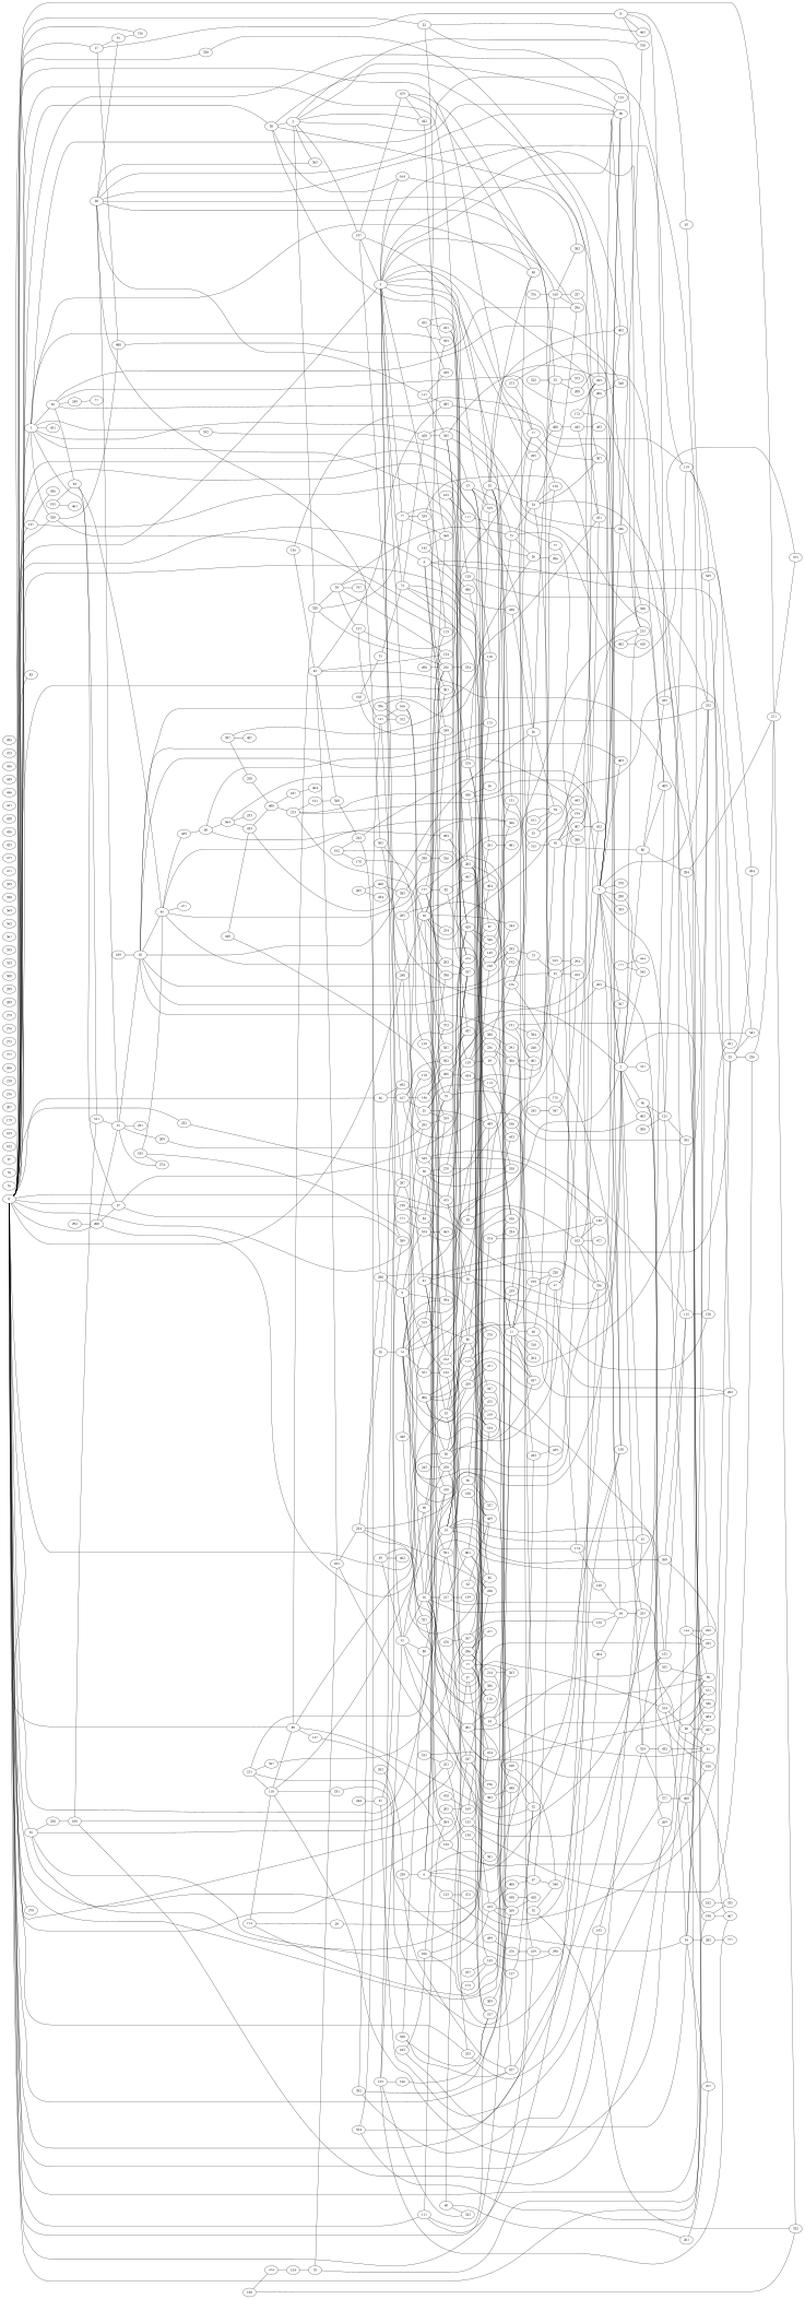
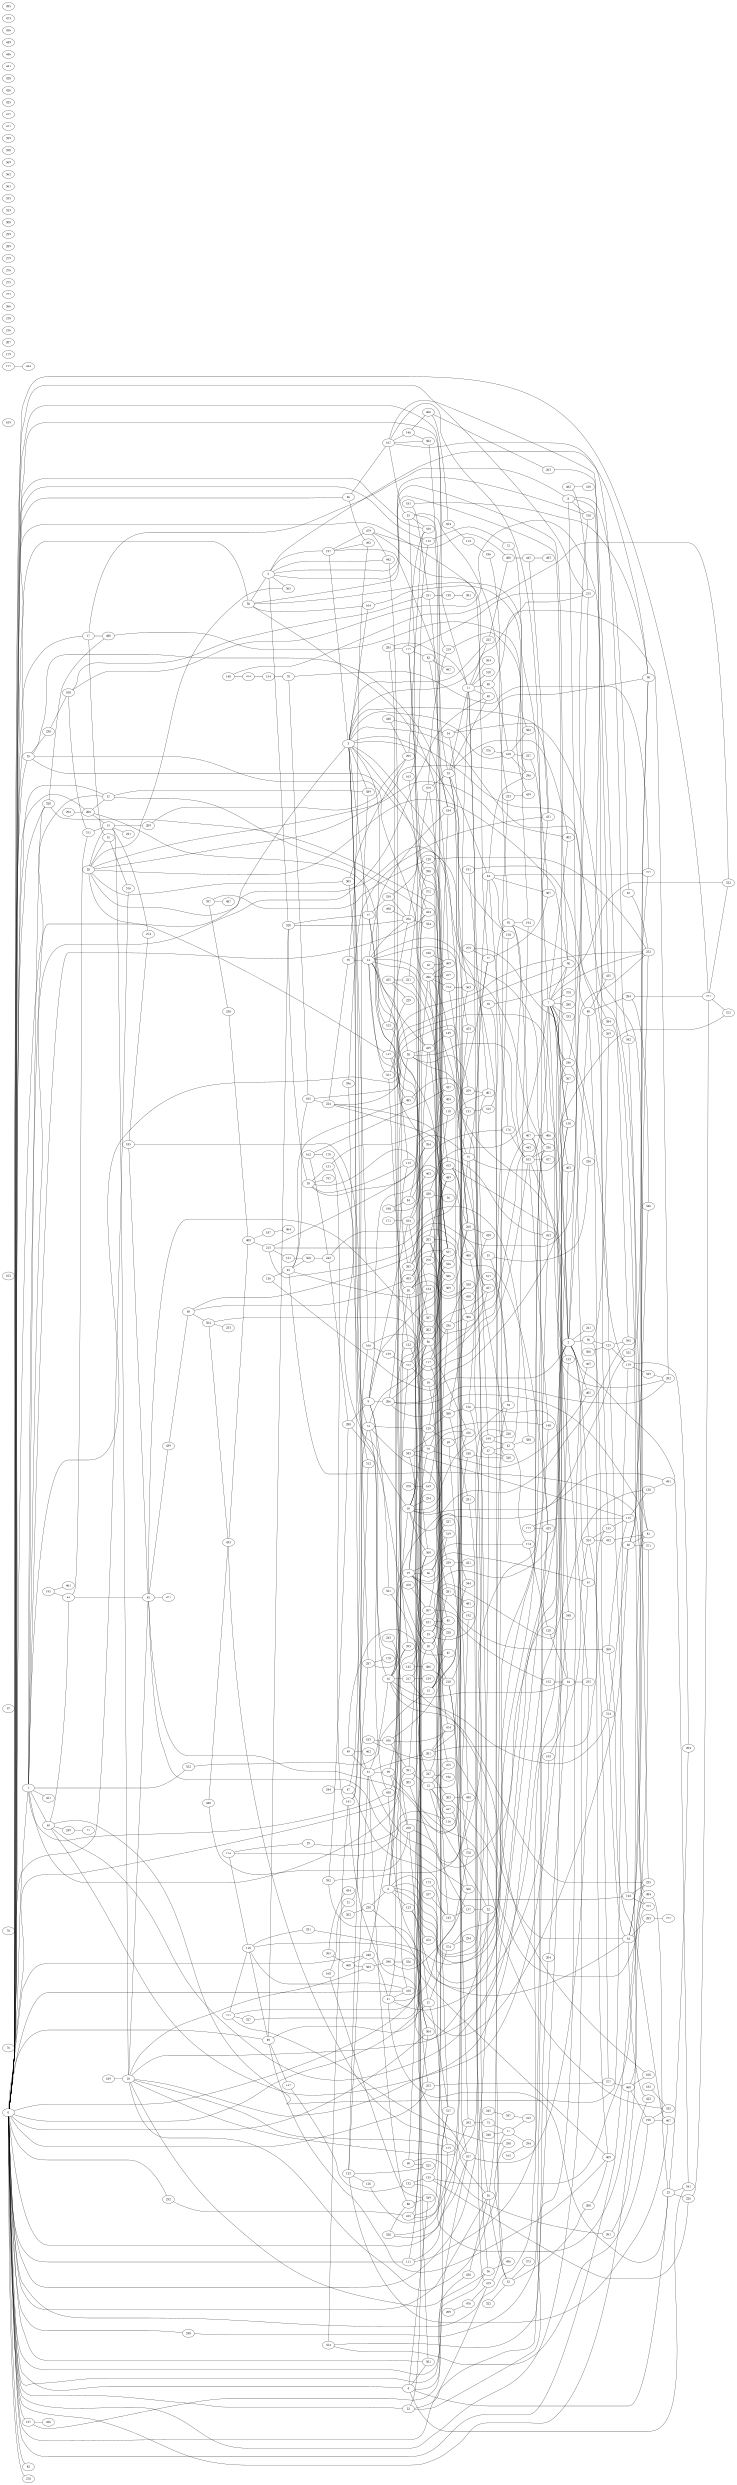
  graph {
    fontname="PT Serif"
    rankdir=LR
    node [fontname="PT Serif"]
    edge [fontname="PT Serif"]
    0
    1
    2
    3
    4
    11
    17
    22
    26
    27
    32
    35
    37
    38
    46
    57
    58
    81
    83
    89
    107
    111
    112
    137
    175
    200
    215
    219
    222
    232
    240
    253
    271
    278
    301
    304
    316
    328
    338
    359
    418
    419
    40
    65
    98
    352
    393
    424
    451
    458
    61
    80
    96
    206
    241
    324
    341
-   345
    405
    74
    77
    113
    119
    131
    158
    160
    164
    166
    287
    319
    371
    389
    431
    23
    349
    438
    48
    199
    225
    264
    310
    457
    8
    91
    480
    153
    465
    360
    94
    52
    433
    307
    184
    413
    238
    286
    5
    150
    406
    469
    167
    492
    317
    374
    270
    358
    407
    320
    53
    409
    147
    255
    180
    452
    72
    36
    436
    15
    30
    459
    415
    18
    41
    377
    332
    375
    85
    423
    298
    44
    249
    13
    385
    435
    284
    125
    314
    269
    282
    117
    155
    432
    447
    129
    236
    86
    339
    494
    329
    315
    296
    237
    382
    79
    159
    122
    178
    226
    90
    197
    318
    365
    442
    33
    479
    256
    39
    6
    67
    123
    212
    223
    42
    340
    357
    34
    472
    59
    7
    246
    252
    280
    333
    367
    370
    402
    403
    395
    144
    330
    63
    9
    16
    104
    118
    321
    394
    19
    64
    217
    235
    387
    176
    463
    10
    21
    45
    293
    383
    294
    412
    496
    202
    192
    366
    439
    471
    73
    290
    220
    488
    12
    116
    363
    475
    75
    87
    281
    24
    481
    14
    239
    260
    306
    313
    336
    351
    429
    489
    378
    421
    334
    379
    420
    401
    326
    149
    209
    231
    274
    295
    50
    66
    174
    268
    355
-   101 [label=801]
+   101
    108
    139
    20
    408
    134
    254
    344
    416
    491
    138
    210
    337
    69
    388
    404
    120
    115
    467
    227
    346
    103
    25
    93
    398
    194
    443
    208
    373
    400
    28
    142
    305
    485
    229
    51
    29
    259
    148
    477
    31
    453
    283
    422
    277
    100
    214
    427
    348
    151
    n307 [label=797]
    141
    391
    380
    213
    43
    105
    368
    224
    242
    311
    68
    146
    302
+   342
    47
    49
    462
    88
    99
    201
    250
    335
    474
    54
    55
    234
    437
    60
    247
    261
    325
    196
    303
    62
    71
    364
    493
    233
    203
    70
    76
    78
    82
    n351 [label=997]
    84
    372
    132
    92
    95
    97
    251
    130
    228
    102
    386
    106
    109
    110
    331
    114
    186
    121
    124
    126
    127
    128
    156
    291
    381
    135
    460
    190
    484
    133
    136
    140
    414
    154
    312
    143
    157
    145
    486
    466
    263
    454
    152
    161
    162
    170
    288
    163
    165
    168
    169
    171
    172
    173
    177
    444
    179
    181
    182
    183
    185
    187
    464
    188
    189
    191
    384
    193
    195
    461
    198
    490
    204
    205
    207
    211
    327
    267
    430
    56
    216
    218
    221
    445
    230
    243
    244
    245
    347
    248
    257
    258
    262
    265
    434
    468
    266
    272
    273
    275
    276
    279
    285
    289
    356
    292
    299
    300
    308
    309
    322
    323
    343
    350
    353
    354
    361
    362
    369
    376
    390
    392
    396
    397
    487
    399
    411
    417
    425
    426
    428
    440
    441
    483
    446
    448
    449
    450
    455
    456
    470
    473
    476
    478
    482
    410
    495
    498
    499
    0 -- 1
    0 -- 2
    0 -- 3
    0 -- 4
    0 -- 11
    0 -- 17
    0 -- 22
    0 -- 26
    0 -- 27
    0 -- 32
    0 -- 35
    0 -- 37
    0 -- 38
    0 -- 46
    0 -- 57
    0 -- 58
    0 -- 81
    0 -- 83
    0 -- 89
    0 -- 107
    0 -- 111
    0 -- 112
    0 -- 137
    0 -- 175
    0 -- 200
    0 -- 215
    0 -- 219
    0 -- 222
    0 -- 232
    0 -- 240
    0 -- 253
    0 -- 271
    0 -- 278
    0 -- 301
    0 -- 304
    0 -- 316
    0 -- 328
    0 -- 338
    0 -- 359
    0 -- 418
    0 -- 419
    1 -- 37
    1 -- 328
    1 -- 40
    1 -- 65
    1 -- 98
    1 -- 352
    1 -- 393
    1 -- 424
    1 -- 451
    1 -- 458
    2 -- 215
    2 -- 61
    2 -- 80
    2 -- 96
    2 -- 206
    2 -- 241
    2 -- 324
    2 -- 341
-   2 -- 345
    2 -- 405
    3 -- 215
    3 -- 74
    3 -- 77
    3 -- 113
    3 -- 119
    3 -- 131
    3 -- 158
    3 -- 160
    3 -- 164
    3 -- 166
    3 -- 287
    3 -- 319
    3 -- 371
    3 -- 389
    3 -- 431
    4 -- 301
    4 -- 341
    4 -- 23
    4 -- 349
    4 -- 438
    11 -- 40
    11 -- 48
    11 -- 199
    11 -- 225
    11 -- 264
    11 -- 310
    11 -- 457
    17 -- 8
    17 -- 91
    17 -- 480
    22 -- 153
    22 -- 465
    22 -- 360
    26 -- 94
    26 -- 52
    26 -- 433
    27 -- 307
    35 -- 184
    35 -- 413
    35 -- 238
    35 -- 286
    37 -- 424
    37 -- 389
    38 -- 164
    38 -- 5
    38 -- 150
    38 -- 406
    38 -- 469
    46 -- 167
    46 -- 492
    57 -- 317
    57 -- 374
    58 -- 304
    58 -- 270
    58 -- 358
    58 -- 407
    89 -- 320
    89 -- 53
    89 -- 409
    89 -- 147
    107 -- 255
    111 -- 304
    111 -- 180
    111 -- 452
    112 -- 72
    137 -- 36
    137 -- 436
    200 -- 37
    200 -- 15
    200 -- 30
    219 -- 459
    232 -- 415
    240 -- 18
    240 -- 41
    253 -- 377
    271 -- 332
    271 -- 375
    328 -- 480
    328 -- 85
    338 -- 423
    419 -- 298
    65 -- 423
    65 -- 44
    65 -- 249
    352 -- 13
    458 -- 409
    458 -- 385
    61 -- 0
    80 -- 409
    80 -- 435
    80 -- 284
    96 -- 125
    96 -- 314
    96 -- 269
    206 -- 81
    206 -- 30
    206 -- 282
    206 -- 117
    324 -- 377
    324 -- 155
    324 -- 432
    74 -- 458
    74 -- 447
    74 -- 129
    74 -- 236
    77 -- 360
    77 -- 86
    77 -- 339
    119 -- 65
    119 -- 494
    119 -- 329
    131 -- 315
    160 -- 296
    160 -- 237
    160 -- 382
    164 -- 382
    166 -- 79
    166 -- 159
    287 -- 122
    287 -- 178
    23 -- 341
    23 -- 494
    23 -- 226
    438 -- 26
    48 -- 160
    48 -- 282
    199 -- 42
    199 -- 220
    225 -- 3
    225 -- 488
    8 -- 465
    8 -- 435
    8 -- 318
    8 -- 63
    91 -- 316
    480 -- 296
    52 -- 208
    52 -- 373
    433 -- 400
    413 -- 282
    413 -- 260
    413 -- 408
    238 -- 100
    286 -- 469
    286 -- 317
    286 -- 149
    286 -- 214
    286 -- 427
    5 -- 98
    5 -- 320
    5 -- 90
    5 -- 197
    5 -- 318
    5 -- 365
    5 -- 442
    406 -- 348
    167 -- 7
    167 -- 395
    167 -- 25
    167 -- 146
    167 -- 302
+   167 -- 342
    374 -- 148
    374 -- 234
    270 -- 358
    270 -- 437
    407 -- 406
    407 -- 452
    407 -- 423
    320 -- 77
    320 -- 256
    320 -- 39
    53 -- 220
    53 -- 116
    53 -- 239
    53 -- 326
    147 -- 132
    180 -- 340
    72 -- 194
    36 -- 496
    15 -- 10
    15 -- 209
    15 -- 231
    15 -- 274
    30 -- 457
    30 -- 429
    30 -- 103
    30 -- 259
    415 -- 199
    415 -- 357
    415 -- 50
    18 -- 360
    18 -- 94
    18 -- 387
    18 -- 202
    18 -- 134
    18 -- 254
    18 -- 344
    18 -- 416
    18 -- 491
    41 -- 418
    41 -- 23
    41 -- 336
    41 -- 378
    41 -- 391
    377 -- 460
    375 -- 75
    44 -- 311
    249 -- 71
    13 -- 319
    13 -- 75
    13 -- 87
    13 -- 281
    385 -- 57
    385 -- 423
    385 -- 401
    385 -- 203
    284 -- 271
    284 -- 346
    125 -- 119
    125 -- 395
    125 -- 144
    314 -- 34
    314 -- 20
    117 -- 457
    117 -- 469
    117 -- 281
    155 -- 115
    432 -- 81
    447 -- 107
    129 -- 69
    129 -- 388
    129 -- 404
    236 -- 358
    236 -- 306
    86 -- 457
    86 -- 184
    86 -- 416
    339 -- 256
    339 -- 336
    329 -- 282
    315 -- 93
    237 -- 307
    79 -- 405
    79 -- 357
    159 -- 212
    122 -- 247
    226 -- 271
    197 -- 3
    197 -- 492
    197 -- 33
    197 -- 479
    442 -- 393
    33 -- 11
    33 -- 40
    33 -- 180
    33 -- 402
    33 -- 24
    33 -- 453
    479 -- 40
    479 -- 442
    479 -- 488
    256 -- 334
    256 -- 379
    39 -- 113
    39 -- 75
    39 -- 134
    39 -- 151
    39 -- n307
    6 -- 98
    6 -- 150
    6 -- 79
    6 -- 67
    6 -- 123
    6 -- 212
    6 -- 223
    67 -- 42
    67 -- 340
    123 -- 34
    123 -- 472
    212 -- 286
    212 -- 86
    212 -- 59
    223 -- 459
    42 -- 174
    42 -- 194
    42 -- 380
    34 -- 90
    34 -- 252
    34 -- 283
    34 -- 422
    59 -- 175
    59 -- 103
    7 -- 2
    7 -- 98
    7 -- 153
    7 -- 150
    7 -- 125
    7 -- 246
    7 -- 252
    7 -- 280
    7 -- 333
    7 -- 367
    7 -- 370
    7 -- 402
    7 -- 403
    246 -- 318
    246 -- 330
-   280 -- 345
    144 -- 222
    144 -- 235
    63 -- 252
    9 -- 206
    9 -- 16
    9 -- 104
    9 -- 118
    9 -- 321
    9 -- 394
    16 -- 393
    16 -- 413
    16 -- 314
    16 -- 395
    16 -- 19
    16 -- 64
    16 -- 217
    16 -- 235
    104 -- 387
    104 -- 176
    104 -- 463
    321 -- 304
    19 -- 424
    19 -- 61
    19 -- 129
    19 -- 50
    19 -- 66
    19 -- 174
    19 -- 268
    19 -- 355
    64 -- 255
    217 -- 101
    217 -- 108
    217 -- 139
    176 -- 103
    10 -- 32
    10 -- 175
    10 -- 36
    10 -- 403
    10 -- 21
    10 -- 45
    10 -- 293
    10 -- 383
    21 -- 294
    21 -- 412
    45 -- 44
    45 -- 202
    45 -- 192
    45 -- 366
    45 -- 439
    45 -- 471
    293 -- 73
    383 -- 290
    202 -- 357
    439 -- 68
    73 -- 21
    290 -- 366
    290 -- 356
    488 -- 445
    12 -- 32
    12 -- 447
    12 -- 116
    12 -- 363
    12 -- 475
    75 -- 36
    75 -- 24
    281 -- 481
    24 -- 158
    24 -- 307
    24 -- 296
    24 -- 176
    24 -- 227
    14 -- 184
    14 -- 256
    14 -- 394
    14 -- 239
    14 -- 260
    14 -- 306
    14 -- 313
    14 -- 336
    14 -- 351
    14 -- 429
    14 -- 489
    239 -- 378
    239 -- 421
    260 -- 0
    260 -- 420
    306 -- 158
    306 -- 401
    313 -- 86
    313 -- 256
    351 -- 122
    351 -- 252
    429 -- 0
    429 -- 326
    429 -- 149
    379 -- 219
    379 -- 33
    379 -- 404
    326 -- 131
    149 -- 75
    209 -- 295
    295 -- 359
    50 -- 367
    50 -- 138
    50 -- 210
    66 -- 319
    66 -- 337
    174 -- 120
    268 -- 115
    268 -- 467
    355 -- 90
    101 -- 85
    101 -- 236
    101 -- 228
    20 -- 81
    20 -- 371
    20 -- 227
    20 -- 346
    408 -- 67
    138 -- 491
    210 -- 293
    210 -- 366
    210 -- 344
    69 -- 192
    69 -- 416
    388 -- 306
    388 -- 156
    388 -- 291
    120 -- 64
    115 -- 138
    103 -- 255
    103 -- 7
    103 -- 336
    103 -- 148
    103 -- 477
    25 -- 359
    25 -- 489
    25 -- 93
    25 -- 398
    93 -- 80
    93 -- 407
    93 -- 194
    93 -- 443
    398 -- 357
    208 -- 409
    400 -- 213
    400 -- 187
    28 -- 98
    28 -- 91
    28 -- 52
    28 -- 15
    28 -- 296
    28 -- 365
    28 -- 402
    28 -- 142
    28 -- 305
    142 -- 385
    142 -- 485
    142 -- 229
    305 -- 295
    305 -- 51
    485 -- 2
    51 -- 150
    51 -- 16
    51 -- 88
    51 -- 99
    51 -- 201
    29 -- 116
    259 -- 401
    31 -- 74
    283 -- 277
    100 -- 269
    100 -- 311
    100 -- 251
    214 -- 363
    214 -- 260
    348 -- 65
    151 -- 27
    151 -- 141
    141 -- 2
    141 -- 166
    141 -- 312
    391 -- 86
    391 -- 12
    380 -- 213
    213 -- 398
    213 -- 121
    213 -- 430
    43 -- 222
    43 -- 134
    43 -- 485
    43 -- 105
    43 -- 368
    105 -- 32
    105 -- 224
    368 -- 242
    224 -- 2
    224 -- 95
    224 -- 228
    224 -- 386
    242 -- 452
    242 -- 288
    311 -- 15
    68 -- 252
    68 -- 364
    68 -- 493
    146 -- 302
    146 -- 466
    302 -- 437
+   342 -- 235
    47 -- 389
    47 -- 144
    49 -- 87
    49 -- 51
    49 -- 462
    88 -- 349
    99 -- 113
    99 -- 250
    99 -- 335
    201 -- 11
    201 -- 155
    201 -- 474
    250 -- 253
    250 -- 431
    54 -- 81
    54 -- 90
    54 -- 363
    55 -- 94
    55 -- 330
    60 -- 247
    60 -- 261
    60 -- 325
    247 -- 85
    247 -- 196
    247 -- 303
    261 -- 422
    303 -- 371
    303 -- 490
    62 -- 469
    62 -- 474
    364 -- 433
    364 -- 443
    364 -- 233
    493 -- 357
    493 -- 203
    203 -- 489
    203 -- 386
    203 -- 143
    203 -- 490
    70 -- 227
    70 -- 105
    82 -- 184
    82 -- n351
    84 -- 394
    84 -- 372
    132 -- 135
    132 -- 460
    92 -- 332
    92 -- 340
    95 -- 492
    95 -- 14
    251 -- 357
    251 -- 130
    130 -- 381
    106 -- 453
    106 -- 391
    106 -- 474
    110 -- 89
    110 -- 418
    110 -- 20
    110 -- 331
    331 -- 336
    114 -- 186
    186 -- 223
    121 -- 368
    124 -- 416
    124 -- 29
    124 -- 110
    126 -- 317
    127 -- 215
    127 -- 301
    127 -- 359
    127 -- 82
    127 -- 372
    128 -- 252
    128 -- 118
    156 -- 26
    156 -- 27
    156 -- 64
    291 -- 419
    135 -- 226
    135 -- 235
    135 -- 228
    460 -- 108
    460 -- 190
    460 -- 484
    190 -- 467
    190 -- 335
    484 -- 23
    133 -- 287
    133 -- 467
    133 -- 51
    133 -- 325
    133 -- 126
    136 -- 246
    136 -- 43
    140 -- 332
    140 -- 414
    414 -- 154
    154 -- 70
    143 -- 157
    157 -- 32
    145 -- 360
    145 -- 486
    486 -- 210
    466 -- 263
    466 -- 454
    263 -- 155
    454 -- 114
    152 -- 64
    161 -- 94
    162 -- 242
    162 -- 437
    162 -- 170
    170 -- 18
    288 -- 9
    288 -- 50
    163 -- 112
    163 -- 424
    165 -- 294
    168 -- 349
    168 -- 31
    169 -- 386
    171 -- 104
    172 -- 423
    172 -- 115
    173 -- 143
-   177 -- 345
    177 -- 444
    181 -- 90
    181 -- 251
    182 -- 335
    183 -- 34
    183 -- 106
    185 -- 418
    185 -- 45
    185 -- 274
    187 -- 464
    188 -- 469
    189 -- 10
    191 -- 401
-   191 -- 484
+   384 -- 484
    191 -- 384
    193 -- 324
    195 -- 44
    195 -- 461
    198 -- 220
    198 -- 84
    204 -- 64
    205 -- 157
    205 -- 169
    211 -- 298
    211 -- 86
    211 -- 110
    211 -- 327
    327 -- 267
    267 -- 489
    267 -- 152
    430 -- 7
    430 -- 475
    430 -- 56
    221 -- 357
    221 -- 128
    445 -- 431
    445 -- 483
    230 -- 107
    230 -- 6
    243 -- 250
    244 -- 47
    245 -- 347
    347 -- 412
    248 -- 21
    257 -- 143
    258 -- 400
    262 -- 230
    265 -- 434
    265 -- 468
    468 -- 240
    468 -- 383
    273 -- 27
    273 -- 246
    285 -- 11
    285 -- 58
    285 -- 127
    292 -- 200
    308 -- 125
    309 -- 260
    322 -- 52
    343 -- 53
    343 -- 79
    343 -- 115
    343 -- 148
    350 -- 107
    350 -- 317
    350 -- 88
    354 -- 141
    354 -- 190
    354 -- 204
    376 -- 160
    392 -- 288
    392 -- 193
    392 -- 490
    396 -- 431
    396 -- 312
    397 -- 128
    397 -- 258
    397 -- 487
    440 -- 433
    440 -- 250
    448 -- 295
    448 -- 54
    450 -- 420
    455 -- 429
    455 -- 229
    455 -- 221
    470 -- 267
    476 -- 419
    478 -- 169
    482 -- 215
    482 -- 410
    498 -- 256
    499 -- 476
  }
